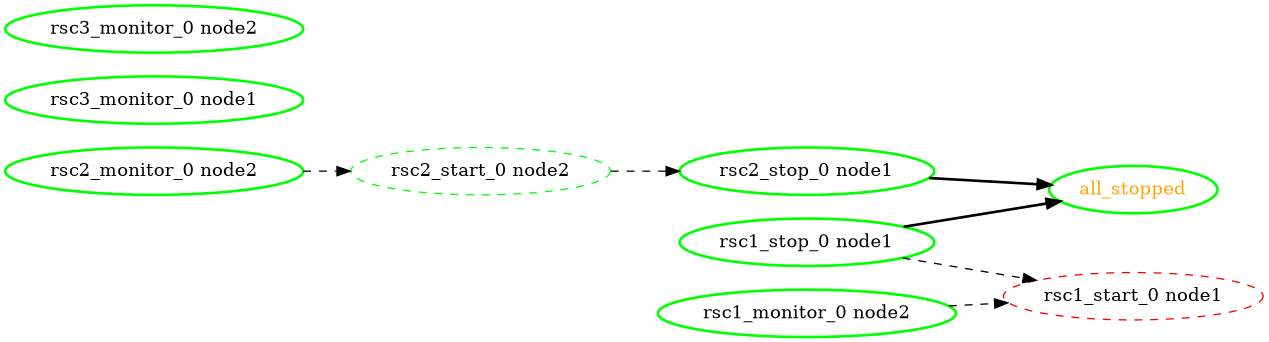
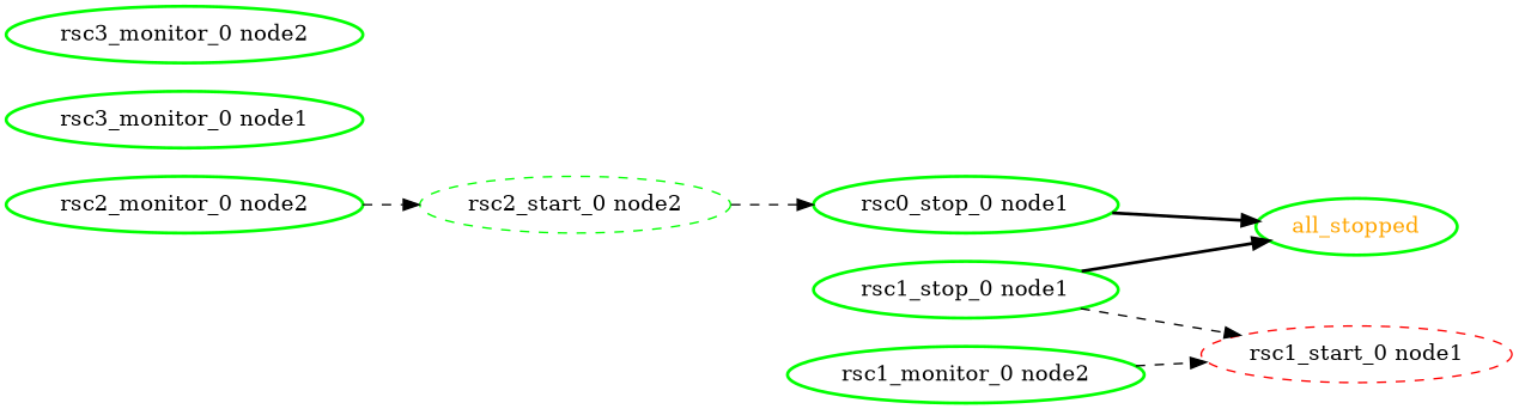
  digraph {
    fontname="DejaVu Serif"
    rankdir=LR
    node [color=green fontcolor=black fontname="DejaVu Serif" style=bold]
    edge [fontname="DejaVu Serif" style=dashed]
    all_stopped [fontcolor=orange]
    "rsc1_start_0 node1" [color=red style=dashed]
    "rsc1_monitor_0 node2"
    "rsc1_stop_0 node1"
    "rsc2_start_0 node2" [style=dashed]
    "rsc2_monitor_0 node2"
-   "rsc2_stop_0 node1"
+   "rsc2_stop_0 node1" [label="rsc0_stop_0 node1"]
    "rsc3_monitor_0 node1"
    "rsc3_monitor_0 node2"
    "rsc1_monitor_0 node2" -> "rsc1_start_0 node1"
    "rsc1_stop_0 node1" -> all_stopped [style=bold]
    "rsc1_stop_0 node1" -> "rsc1_start_0 node1"
    "rsc2_start_0 node2" -> "rsc2_stop_0 node1"
    "rsc2_monitor_0 node2" -> "rsc2_start_0 node2"
    "rsc2_stop_0 node1" -> all_stopped [style=bold]
  }
